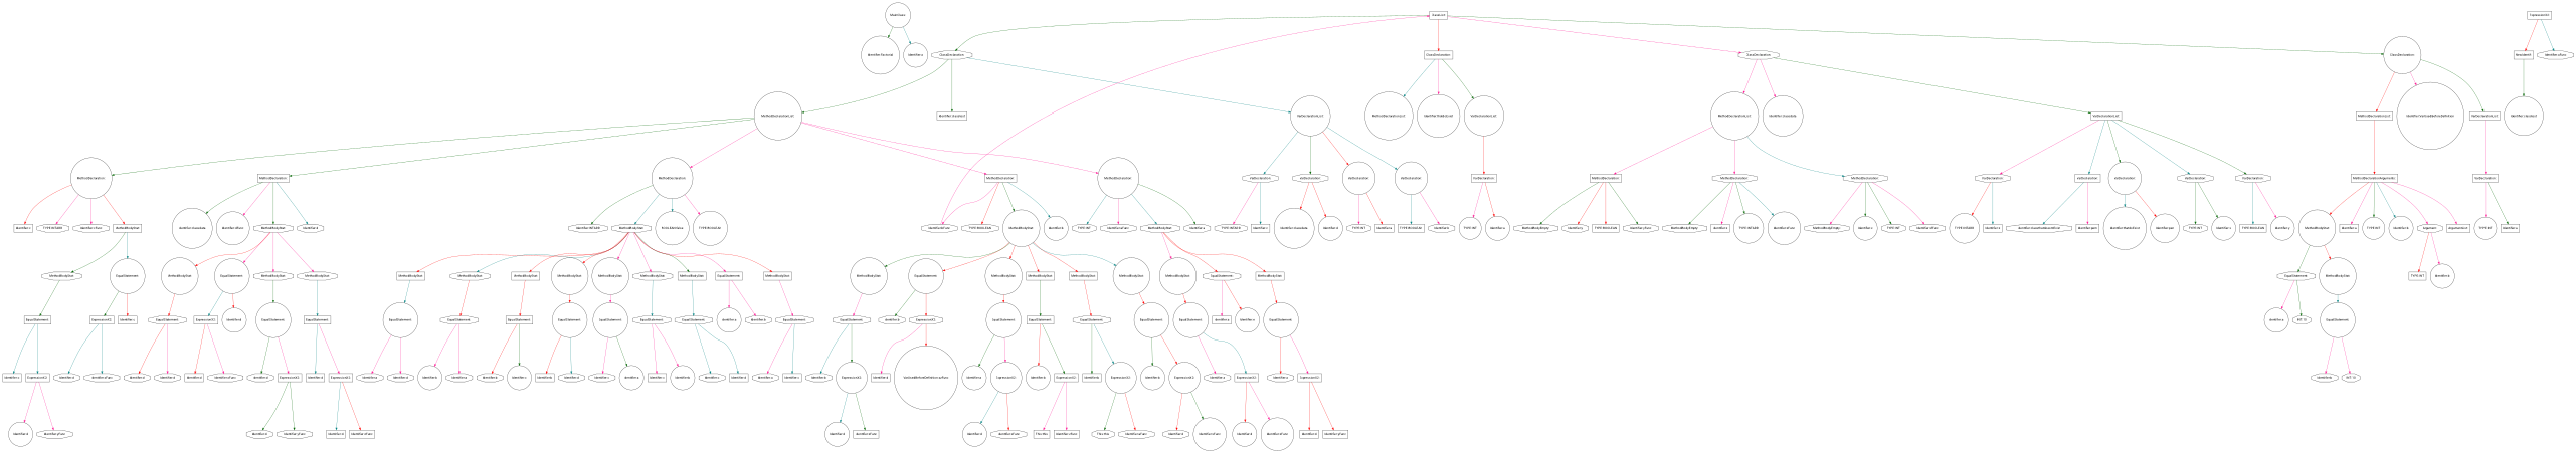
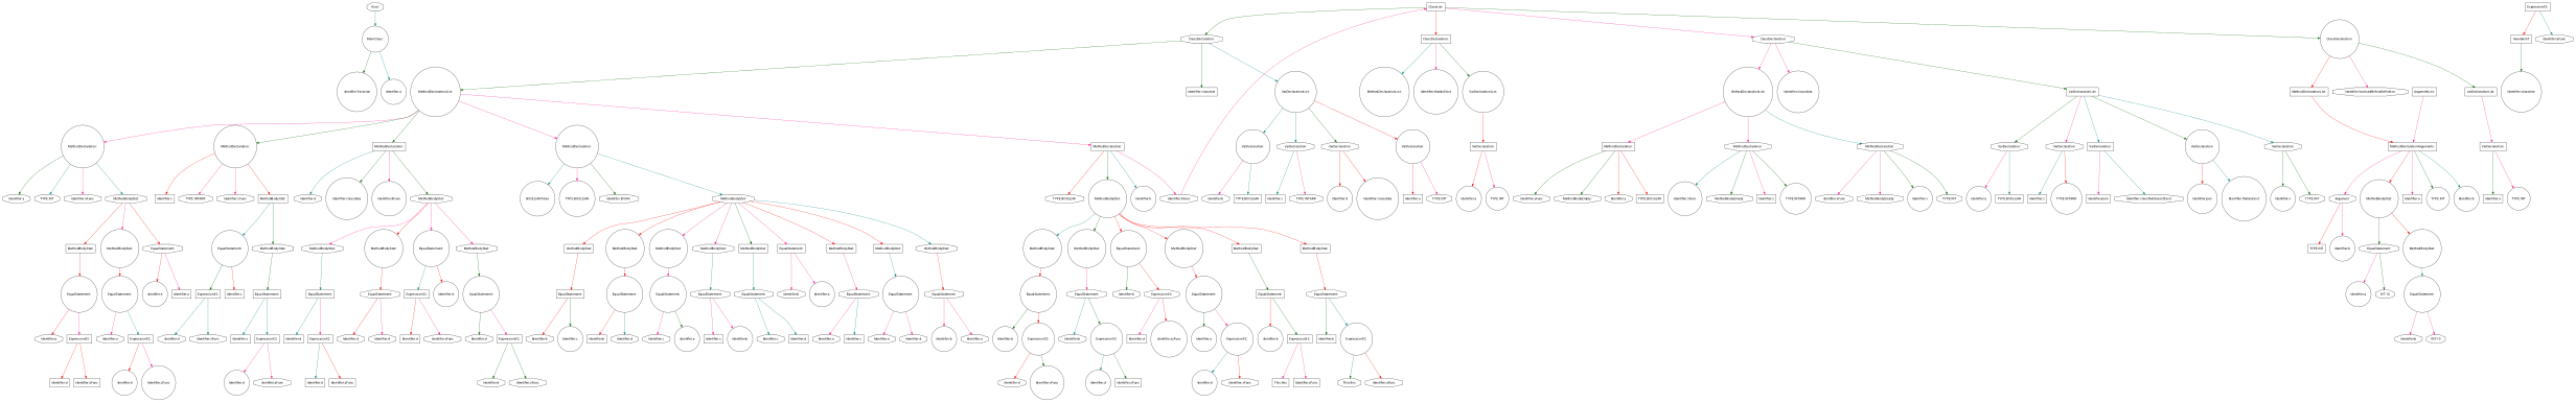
  digraph {
    fontname=Roboto
    node [fontname=Roboto shape=circle]
    edge [color=deeppink fontname=Roboto]
+   n1 [label="Goal:" shape=octagon]
    n2 [label="MainClass:"]
    n3 [label="Identifier:Factorial"]
    n4 [label="Identifier:a"]
    n5 [label="ClassList:" shape=box]
    n6 [label="ClassDeclaration:" shape=octagon]
    n7 [label="ClassDeclaration:" shape=box]
    n8 [label="ClassDeclaration:" shape=octagon]
    n9 [label="ClassDeclaration:"]
    n10 [label="ExpressionX2:" shape=box]
    n11 [label="NewIdentif:" shape=box]
    n12 [label="Identifier:aFunc" shape=octagon]
    n13 [label="Identifier:classtest"]
    n14 [label="Identifier:classtest" shape=box]
    n15 [label="VarDeclarationList:"]
    n16 [label="MethodDeclarationList:"]
    n17 [label="Identifier:thatdoExist"]
    n18 [label="VarDeclarationList:"]
    n19 [label="MethodDeclarationList:"]
    n20 [label="Identifier:classdata"]
    n21 [label="VarDeclarationList:" shape=box]
    n22 [label="MethodDeclarationList:"]
-   n23 [label="Identifier:VarUsedBeforeDefinition"]
+   n23 [label="Identifier:VarUsedBeforeDefinition" shape=octagon]
    n24 [label="VarDeclarationList:" shape=box]
    n25 [label="MethodDeclarationList:" shape=box]
    n26 [label="VarDeclaration:"]
    n27 [label="VarDeclaration:"]
    n28 [label="VarDeclaration:" shape=octagon]
    n29 [label="VarDeclaration:" shape=octagon]
    n30 [label="MethodDeclaration:"]
    n31 [label="MethodDeclaration:" shape=box]
    n32 [label="MethodDeclaration:"]
    n33 [label="MethodDeclaration:" shape=box]
    n34 [label="MethodDeclaration:"]
    n35 [label="TYPE:INT" shape=octagon]
    n36 [label="Identifier:a" shape=box]
    n37 [label="TYPE:BOOLEAN" shape=box]
    n38 [label="Identifier:b" shape=octagon]
    n39 [label="TYPE:INTARR" shape=octagon]
    n40 [label="Identifier:c" shape=box]
    n41 [label="Identifier:classdata"]
    n42 [label="Identifier:d"]
    n43 [label="TYPE:INT" shape=octagon]
    n44 [label="Identifier:aFunc" shape=octagon]
    n45 [label="MethodBodyStat:" shape=octagon]
    n46 [label="Identifier:a" shape=octagon]
    n47 [label="TYPE:BOOLEAN" shape=octagon]
    n48 [label="Identifier:bFunc" shape=octagon]
    n49 [label="MethodBodyStat:"]
    n50 [label="Identifier:b"]
    n51 [label="TYPE:INTARR" shape=octagon]
    n52 [label="Identifier:cFunc" shape=octagon]
    n53 [label="MethodBodyStat:" shape=box]
    n54 [label="Identifier:c" shape=box]
    n55 [label="Identifier:classdata"]
    n56 [label="Identifier:dFunc"]
    n57 [label="MethodBodyStat:" shape=octagon]
    n58 [label="Identifier:d" shape=octagon]
    n59 [label="TYPE:BOOLEAN"]
-   n60 [label="Identifier:INTARR" shape=octagon]
+   n60 [label="Identifier:EFUNC" shape=octagon]
    n61 [label="MethodBodyStat:" shape=octagon]
    n62 [label="BOOLEAN:false"]
    n63 [label="EqualStatement:" shape=octagon]
    n64 [label="MethodBodyStat:" shape=box]
    n65 [label="MethodBodyStat:"]
    n66 [label="Identifier:e"]
    n67 [label="Identifier:a" shape=box]
    n68 [label="EqualStatement:"]
    n69 [label="EqualStatement:"]
    n70 [label="Identifier:a" shape=octagon]
    n71 [label="ExpressionX2:" shape=box]
    n72 [label="Identifier:d" shape=box]
    n73 [label="Identifier:yFunc" shape=box]
    n74 [label="Identifier:a" shape=octagon]
    n75 [label="ExpressionX2:" shape=box]
    n76 [label="Identifier:d"]
    n77 [label="Identifier:zFunc"]
    n78 [label="EqualStatement:"]
    n79 [label="MethodBodyStat:"]
    n80 [label="MethodBodyStat:" shape=box]
    n81 [label="MethodBodyStat:" shape=box]
    n82 [label="MethodBodyStat:"]
    n83 [label="MethodBodyStat:"]
    n84 [label="Identifier:b" shape=octagon]
    n85 [label="ExpressionX2:" shape=octagon]
    n86 [label="EqualStatement:"]
    n87 [label="EqualStatement:" shape=box]
    n88 [label="EqualStatement:" shape=octagon]
    n89 [label="EqualStatement:"]
    n90 [label="EqualStatement:" shape=octagon]
    n91 [label="Identifier:d" shape=box]
-   n92 [label="VarUsedBeforeDefinition:zzFunc"]
+   n92 [label="Identifier:zzFunc"]
    n93 [label="Identifier:a"]
    n94 [label="ExpressionX2:"]
    n95 [label="Identifier:d"]
    n96 [label="Identifier:xFunc" shape=octagon]
    n97 [label="Identifier:b"]
    n98 [label="ExpressionX2:" shape=box]
    n99 [label="This:this" shape=box]
    n100 [label="Identifier:zFunc" shape=box]
    n101 [label="Identifier:b" shape=box]
    n102 [label="ExpressionX2:"]
    n103 [label="This:this" shape=octagon]
    n104 [label="Identifier:aFunc" shape=octagon]
    n105 [label="Identifier:b"]
    n106 [label="ExpressionX2:"]
    n107 [label="Identifier:d" shape=octagon]
    n108 [label="Identifier:xFunc"]
    n109 [label="Identifier:b" shape=octagon]
    n110 [label="ExpressionX2:"]
    n111 [label="Identifier:d"]
    n112 [label="Identifier:zFunc" shape=box]
    n113 [label="EqualStatement:"]
    n114 [label="MethodBodyStat:" shape=octagon]
    n115 [label="Identifier:c" shape=box]
    n116 [label="ExpressionX2:" shape=box]
    n117 [label="EqualStatement:" shape=box]
    n118 [label="Identifier:d" shape=octagon]
    n119 [label="Identifier:xFunc" shape=octagon]
    n120 [label="Identifier:c" shape=box]
    n121 [label="ExpressionX2:" shape=box]
    n122 [label="Identifier:d"]
    n123 [label="Identifier:yFunc" shape=octagon]
    n124 [label="EqualStatement:"]
    n125 [label="MethodBodyStat:" shape=octagon]
    n126 [label="MethodBodyStat:" shape=octagon]
    n127 [label="MethodBodyStat:"]
    n128 [label="Identifier:d"]
    n129 [label="ExpressionX2:" shape=box]
    n130 [label="EqualStatement:"]
    n131 [label="EqualStatement:" shape=box]
    n132 [label="EqualStatement:" shape=octagon]
    n133 [label="Identifier:d" shape=box]
    n134 [label="Identifier:xFunc" shape=octagon]
    n135 [label="Identifier:d" shape=octagon]
    n136 [label="ExpressionX2:" shape=box]
    n137 [label="Identifier:d" shape=octagon]
    n138 [label="Identifier:yFunc" shape=octagon]
    n139 [label="Identifier:d" shape=box]
    n140 [label="ExpressionX2:" shape=box]
    n141 [label="Identifier:d" shape=box]
    n142 [label="Identifier:zFunc" shape=box]
    n143 [label="Identifier:d" shape=octagon]
    n144 [label="Identifier:d" shape=octagon]
    n145 [label="EqualStatement:" shape=box]
    n146 [label="MethodBodyStat:" shape=box]
    n147 [label="MethodBodyStat:" shape=box]
    n148 [label="MethodBodyStat:" shape=octagon]
    n149 [label="MethodBodyStat:" shape=box]
    n150 [label="MethodBodyStat:"]
    n151 [label="MethodBodyStat:"]
    n152 [label="MethodBodyStat:" shape=octagon]
    n153 [label="MethodBodyStat:" shape=box]
    n154 [label="Identifier:a"]
    n155 [label="Identifier:b" shape=octagon]
    n156 [label="EqualStatement:" shape=octagon]
    n157 [label="EqualStatement:"]
    n158 [label="EqualStatement:" shape=octagon]
    n159 [label="EqualStatement:" shape=box]
    n160 [label="EqualStatement:"]
    n161 [label="EqualStatement:"]
    n162 [label="EqualStatement:" shape=octagon]
    n163 [label="EqualStatement:" shape=octagon]
    n164 [label="Identifier:a" shape=octagon]
    n165 [label="Identifier:c" shape=box]
    n166 [label="Identifier:a" shape=octagon]
    n167 [label="Identifier:d" shape=octagon]
    n168 [label="Identifier:b"]
    n169 [label="Identifier:a" shape=octagon]
    n170 [label="Identifier:b" shape=octagon]
    n171 [label="Identifier:c"]
    n172 [label="Identifier:b" shape=box]
    n173 [label="Identifier:d" shape=octagon]
    n174 [label="Identifier:c" shape=octagon]
    n175 [label="Identifier:a"]
    n176 [label="Identifier:c" shape=box]
    n177 [label="Identifier:b"]
    n178 [label="Identifier:c" shape=octagon]
    n179 [label="Identifier:d" shape=box]
    n180 [label="VarDeclaration:" shape=box]
    n181 [label="TYPE:INT"]
    n182 [label="Identifier:a"]
    n183 [label="VarDeclaration:" shape=octagon]
    n184 [label="VarDeclaration:" shape=octagon]
    n185 [label="VarDeclaration:" shape=octagon]
    n186 [label="VarDeclaration:" shape=box]
    n187 [label="VarDeclaration:"]
    n188 [label="MethodDeclaration:" shape=octagon]
    n189 [label="MethodDeclaration:" shape=box]
    n190 [label="MethodDeclaration:" shape=octagon]
    n191 [label="TYPE:INT" shape=octagon]
    n192 [label="Identifier:x"]
    n193 [label="TYPE:BOOLEAN" shape=box]
    n194 [label="Identifier:y"]
    n195 [label="TYPE:INTARR"]
    n196 [label="Identifier:z" shape=box]
    n197 [label="Identifier:classthatdoesntExist" shape=octagon]
    n198 [label="Identifier:pem" shape=box]
    n199 [label="Identifier:thatdoExist"]
    n200 [label="Identifier:pen"]
    n201 [label="TYPE:INT" shape=octagon]
    n202 [label="Identifier:xFunc" shape=octagon]
    n203 [label="MethodBodyEmpty:" shape=octagon]
    n204 [label="Identifier:x"]
    n205 [label="TYPE:BOOLEAN" shape=box]
    n206 [label="Identifier:yFunc" shape=octagon]
    n207 [label="MethodBodyEmpty:" shape=octagon]
    n208 [label="Identifier:y" shape=octagon]
    n209 [label="TYPE:INTARR"]
    n210 [label="Identifier:zFunc"]
    n211 [label="MethodBodyEmpty:" shape=octagon]
    n212 [label="Identifier:z" shape=box]
    n213 [label="VarDeclaration:" shape=box]
    n214 [label="MethodDeclarationArguments:" shape=box]
    n215 [label="TYPE:INT"]
    n216 [label="Identifier:a" shape=box]
    n217 [label="TYPE:INT"]
    n218 [label="Identifier:b"]
    n219 [label="Argumenr:" shape=octagon]
    n220 [label="ArgumentList:" shape=box]
    n221 [label="MethodBodyStat:"]
    n222 [label="Identifier:a" shape=box]
    n223 [label="TYPE:INT" shape=box]
    n224 [label="Identifier:b"]
    n225 [label="EqualStatement:" shape=octagon]
    n226 [label="MethodBodyStat:"]
    n227 [label="Identifier:a"]
    n228 [label="INT:10" shape=octagon]
    n229 [label="EqualStatement:"]
    n230 [label="Identifier:b" shape=octagon]
    n231 [label="INT:10" shape=octagon]
+   n1 -> n2 [color=teal]
    n2 -> n3 [color=darkgreen]
    n2 -> n4 [color=teal]
    n5 -> n6 [color=darkgreen]
    n5 -> n7 [color=red]
    n5 -> n8
    n5 -> n9 [color=darkgreen]
    n6 -> n14 [color=darkgreen]
    n6 -> n15 [color=teal]
    n6 -> n16 [color=darkgreen]
    n7 -> n17
    n7 -> n18 [color=darkgreen]
    n7 -> n19 [color=teal]
    n8 -> n20
    n8 -> n21 [color=darkgreen]
    n8 -> n22
    n9 -> n23
    n9 -> n24 [color=darkgreen]
    n9 -> n25 [color=red]
    n10 -> n11 [color=red]
    n10 -> n12 [color=teal]
    n11 -> n13 [color=darkgreen]
    n15 -> n26 [color=red]
    n15 -> n27 [color=teal]
    n15 -> n28 [color=teal]
    n15 -> n29 [color=darkgreen]
    n16 -> n30
    n16 -> n31
    n16 -> n32 [color=darkgreen]
    n16 -> n33 [color=darkgreen]
    n16 -> n34
    n18 -> n180 [color=red]
    n21 -> n183 [color=teal]
    n21 -> n184 [color=darkgreen]
    n21 -> n185
    n21 -> n186 [color=teal]
    n21 -> n187 [color=darkgreen]
    n22 -> n188 [color=teal]
    n22 -> n189
    n22 -> n190
    n24 -> n213
    n25 -> n214 [color=red]
    n26 -> n35
    n26 -> n36 [color=red]
    n27 -> n37 [color=teal]
    n27 -> n38
    n28 -> n39
    n28 -> n40 [color=teal]
    n29 -> n41 [color=red]
    n29 -> n42 [color=red]
    n30 -> n43 [color=teal]
    n30 -> n44
    n30 -> n45 [color=teal]
    n30 -> n46 [color=darkgreen]
    n31 -> n47 [color=red]
    n31 -> n48
    n31 -> n49 [color=darkgreen]
    n31 -> n50 [color=teal]
    n32 -> n51
    n32 -> n52
    n32 -> n53 [color=red]
    n32 -> n54 [color=red]
    n33 -> n55 [color=darkgreen]
    n33 -> n56
    n33 -> n57 [color=darkgreen]
    n33 -> n58 [color=teal]
    n34 -> n59
    n34 -> n60 [color=darkgreen]
    n34 -> n61 [color=teal]
    n34 -> n62 [color=teal]
    n45 -> n63 [color=red]
    n45 -> n64 [color=red]
    n45 -> n65
    n48 -> n5
    n49 -> n78 [color=red]
    n49 -> n79 [color=red]
    n49 -> n80 [color=red]
    n49 -> n81 [color=red]
    n49 -> n82 [color=teal]
    n49 -> n83 [color=darkgreen]
    n53 -> n113 [color=teal]
    n53 -> n114 [color=darkgreen]
    n57 -> n124
    n57 -> n125
    n57 -> n126
    n57 -> n127 [color=red]
    n61 -> n145
    n61 -> n146 [color=red]
    n61 -> n147 [color=red]
    n61 -> n148 [color=teal]
    n61 -> n149 [color=red]
    n61 -> n150 [color=red]
    n61 -> n151
    n61 -> n152
    n61 -> n153 [color=darkgreen]
    n63 -> n66 [color=red]
    n63 -> n67
    n64 -> n68 [color=red]
    n65 -> n69 [color=red]
    n68 -> n70 [color=red]
    n68 -> n71
    n69 -> n74
    n69 -> n75 [color=teal]
    n71 -> n72 [color=red]
    n71 -> n73 [color=red]
    n75 -> n76 [color=red]
    n75 -> n77
    n78 -> n84 [color=darkgreen]
    n78 -> n85 [color=red]
    n79 -> n86 [color=red]
    n80 -> n87 [color=darkgreen]
    n81 -> n88 [color=red]
    n82 -> n89 [color=red]
    n83 -> n90
    n85 -> n91
    n85 -> n92 [color=red]
    n86 -> n93 [color=darkgreen]
    n86 -> n94
    n87 -> n97 [color=red]
    n87 -> n98 [color=darkgreen]
    n88 -> n101 [color=darkgreen]
    n88 -> n102 [color=teal]
    n89 -> n105 [color=darkgreen]
    n89 -> n106 [color=red]
    n90 -> n109 [color=teal]
    n90 -> n110 [color=darkgreen]
    n94 -> n95 [color=teal]
    n94 -> n96 [color=red]
    n98 -> n99
    n98 -> n100
    n102 -> n103 [color=darkgreen]
    n102 -> n104 [color=red]
    n106 -> n107 [color=red]
    n106 -> n108 [color=darkgreen]
    n110 -> n111 [color=teal]
    n110 -> n112 [color=darkgreen]
    n113 -> n115 [color=red]
    n113 -> n116 [color=darkgreen]
    n114 -> n117 [color=darkgreen]
    n116 -> n118 [color=teal]
    n116 -> n119 [color=teal]
    n117 -> n120 [color=teal]
    n117 -> n121 [color=teal]
    n121 -> n122
    n121 -> n123
    n124 -> n128 [color=red]
    n124 -> n129 [color=teal]
    n125 -> n130 [color=darkgreen]
    n126 -> n131 [color=teal]
    n127 -> n132 [color=red]
    n129 -> n133 [color=red]
    n129 -> n134
    n130 -> n135 [color=darkgreen]
    n130 -> n136
    n131 -> n139 [color=teal]
    n131 -> n140
    n132 -> n143 [color=red]
    n132 -> n144
    n136 -> n137 [color=darkgreen]
    n136 -> n138 [color=darkgreen]
    n140 -> n141 [color=teal]
    n140 -> n142 [color=red]
    n145 -> n154
    n145 -> n155
    n146 -> n156
    n147 -> n157 [color=teal]
    n148 -> n158 [color=red]
    n149 -> n159 [color=red]
    n150 -> n160 [color=red]
    n151 -> n161
    n152 -> n162 [color=teal]
    n153 -> n163 [color=teal]
    n156 -> n164
    n156 -> n165 [color=teal]
    n157 -> n166
    n157 -> n167
    n158 -> n168
    n158 -> n169
    n159 -> n170 [color=red]
    n159 -> n171 [color=darkgreen]
    n160 -> n172 [color=red]
    n160 -> n173 [color=teal]
    n161 -> n174
    n161 -> n175 [color=darkgreen]
    n162 -> n176
    n162 -> n177
    n163 -> n178 [color=teal]
    n163 -> n179 [color=teal]
    n180 -> n181
    n180 -> n182 [color=red]
    n183 -> n191 [color=darkgreen]
    n183 -> n192 [color=darkgreen]
    n184 -> n193 [color=teal]
    n184 -> n194
    n185 -> n195 [color=red]
    n185 -> n196 [color=teal]
    n186 -> n197 [color=teal]
    n186 -> n198
    n187 -> n199 [color=teal]
    n187 -> n200 [color=red]
    n188 -> n201 [color=darkgreen]
    n188 -> n202
    n188 -> n203
    n188 -> n204 [color=darkgreen]
    n189 -> n205 [color=red]
    n189 -> n206 [color=darkgreen]
    n189 -> n207 [color=darkgreen]
    n189 -> n208 [color=red]
    n190 -> n209 [color=darkgreen]
    n190 -> n210 [color=teal]
    n190 -> n211 [color=darkgreen]
    n190 -> n212
    n213 -> n215
    n213 -> n216 [color=darkgreen]
    n214 -> n217 [color=darkgreen]
    n214 -> n218 [color=teal]
    n214 -> n219
-   n214 -> n220
+   n220 -> n214
    n214 -> n221 [color=red]
    n214 -> n222
    n219 -> n223 [color=red]
    n219 -> n224
    n221 -> n225 [color=darkgreen]
    n221 -> n226 [color=red]
    n225 -> n227
    n225 -> n228 [color=darkgreen]
    n226 -> n229 [color=teal]
    n229 -> n230
    n229 -> n231
  }
